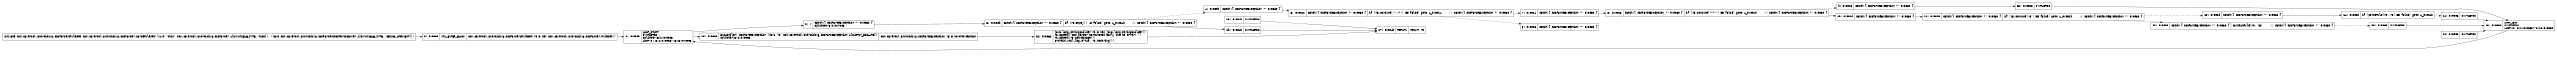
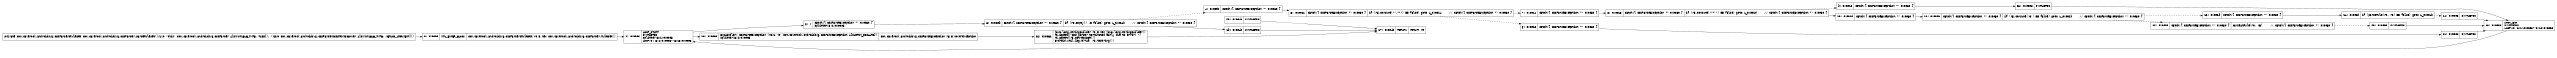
  digraph {
    fontname="DejaVu Sans Mono"
    rankdir=LR
    node [fontname="DejaVu Sans Mono" shape=record]
    edge [fontname="DejaVu Sans Mono"]
    n1 [label="{0\:\ 0x0000|MTH_ENTER_BLOCK\l|com.caverock.androidsvg.CSSParser$Ruleset r0 = new com.caverock.androidsvg.CSSParser.Ruleset()\l}"]
    n2 [label="{1\:\ 0x0005|LOOP_START\lSYNTHETIC\lSplitter:B:1:0x0005\lLOOP:0: B:1:0x0005\-\>B:18:0x0005\l}"]
-   n3 [label="{2\:\ ?|Catch:\{ CSSParseException \-\> 0x0030 \}\lSplitter:B:1:0x7005\l}"]
+   n3 [label="{2\:\ ?|Catch:\{ CSSParseException \-\> 0x0030 \}\lSplitter:B:1:0x0005\l}"]
    n4 [label="{15\:\ 0x0030|ExcHandler: CSSParseException (r5v1 'e' com.caverock.androidsvg.CSSParseException A[CUSTOM_DECLARE])\lSplitter:B:1:0x0005\l|com.caverock.androidsvg.CSSParseException r5 = move\-exception\l}"]
    n5 [label="{3\:\ 0x0009|Catch:\{ CSSParseException \-\> 0x0030 \}\l|if (r5.empty() != false) goto L_0x004b     \/\/ Catch:\{ CSSParseException \-\> 0x0030 \}\l}"]
    n6 [label="{16\:\ 0x0031|java.lang.StringBuilder r2 = new java.lang.StringBuilder()\lr2.append(\"CSS parser terminated early due to error: \")\lr2.append(r5.getMessage())\landroid.util.Log.e(TAG, r2.toString())\l}"]
    n7 [label="{4\:\ 0x000b|Catch:\{ CSSParseException \-\> 0x0030 \}\l}"]
    n8 [label="{19\:\ 0x004b|SYNTHETIC\l}"]
    n9 [label="{5\:\ 0x0011|Catch:\{ CSSParseException \-\> 0x0030 \}\l|if (r5.consume(\"\<!\-\-\") == false) goto L_0x0014     \/\/ Catch:\{ CSSParseException \-\> 0x0030 \}\l}"]
    n10 [label="{17\:\ 0x004b|RETURN\l|return r0\l}"]
    n11 [label="{6\:\ 0x0013|Catch:\{ CSSParseException \-\> 0x0030 \}\l}"]
    n12 [label="{7\:\ 0x0014|Catch:\{ CSSParseException \-\> 0x0030 \}\l}"]
    n13 [label="{21\:\ 0x0005|SYNTHETIC\l}"]
    n14 [label="{8\:\ 0x001a|Catch:\{ CSSParseException \-\> 0x0030 \}\l|if (r5.consume(\"\-\-\>\") == false) goto L_0x001d     \/\/ Catch:\{ CSSParseException \-\> 0x0030 \}\l}"]
    n15 [label="{18\:\ 0x0005|LOOP_END\lSYNTHETIC\lLOOP:0: B:1:0x0005\-\>B:18:0x0005\l}"]
    n16 [label="{9\:\ 0x001c|Catch:\{ CSSParseException \-\> 0x0030 \}\l}"]
    n17 [label="{10\:\ 0x001d|Catch:\{ CSSParseException \-\> 0x0030 \}\l}"]
    n18 [label="{22\:\ 0x0005|SYNTHETIC\l}"]
    n19 [label="{11\:\ 0x0023|Catch:\{ CSSParseException \-\> 0x0030 \}\l|if (r5.consume('@') == false) goto L_0x0029     \/\/ Catch:\{ CSSParseException \-\> 0x0030 \}\l}"]
    n20 [label="{12\:\ 0x0025|Catch:\{ CSSParseException \-\> 0x0030 \}\l|parseAtRule(r0, r5)     \/\/ Catch:\{ CSSParseException \-\> 0x0030 \}\l}"]
    n21 [label="{13\:\ 0x0029|Catch:\{ CSSParseException \-\> 0x0030 \}\l}"]
    n22 [label="{23\:\ 0x0005|SYNTHETIC\l}"]
    n23 [label="{14\:\ 0x002d|if (parseRule(r0, r5) == false) goto L_0x004b\l}"]
    n24 [label="{24\:\ 0x0005|SYNTHETIC\l}"]
    n25 [label="{20\:\ 0x004b|SYNTHETIC\l}"]
    n26 [label="{private com.caverock.androidsvg.CSSParser$Ruleset com.caverock.androidsvg.CSSParser.parseRuleset((r4v0 'this' com.caverock.androidsvg.CSSParser A[IMMUTABLE_TYPE, THIS]), (r5v0 com.caverock.androidsvg.CSSParser$CSSTextScanner A[IMMUTABLE_TYPE, METHOD_ARGUMENT])) }"]
    n1 -> n2
    n2 -> n3
    n2 -> n4
    n3 -> n5
    n4 -> n6
    n5 -> n7 [style=dashed]
    n5 -> n8
    n6 -> n10
    n7 -> n9
    n8 -> n10
    n9 -> n11 [style=dashed]
    n9 -> n12
+   n11 -> n13
    n12 -> n14
    n13 -> n15
    n14 -> n16 [style=dashed]
    n14 -> n17
    n15 -> n2
    n16 -> n18
    n17 -> n19
    n18 -> n15
    n19 -> n20 [style=dashed]
    n19 -> n21 [style=dashed]
    n20 -> n22 [style=dashed]
    n21 -> n23
    n22 -> n15
    n23 -> n24 [style=dashed]
    n24 -> n15
    n25 -> n10
    n26 -> n1
  }
